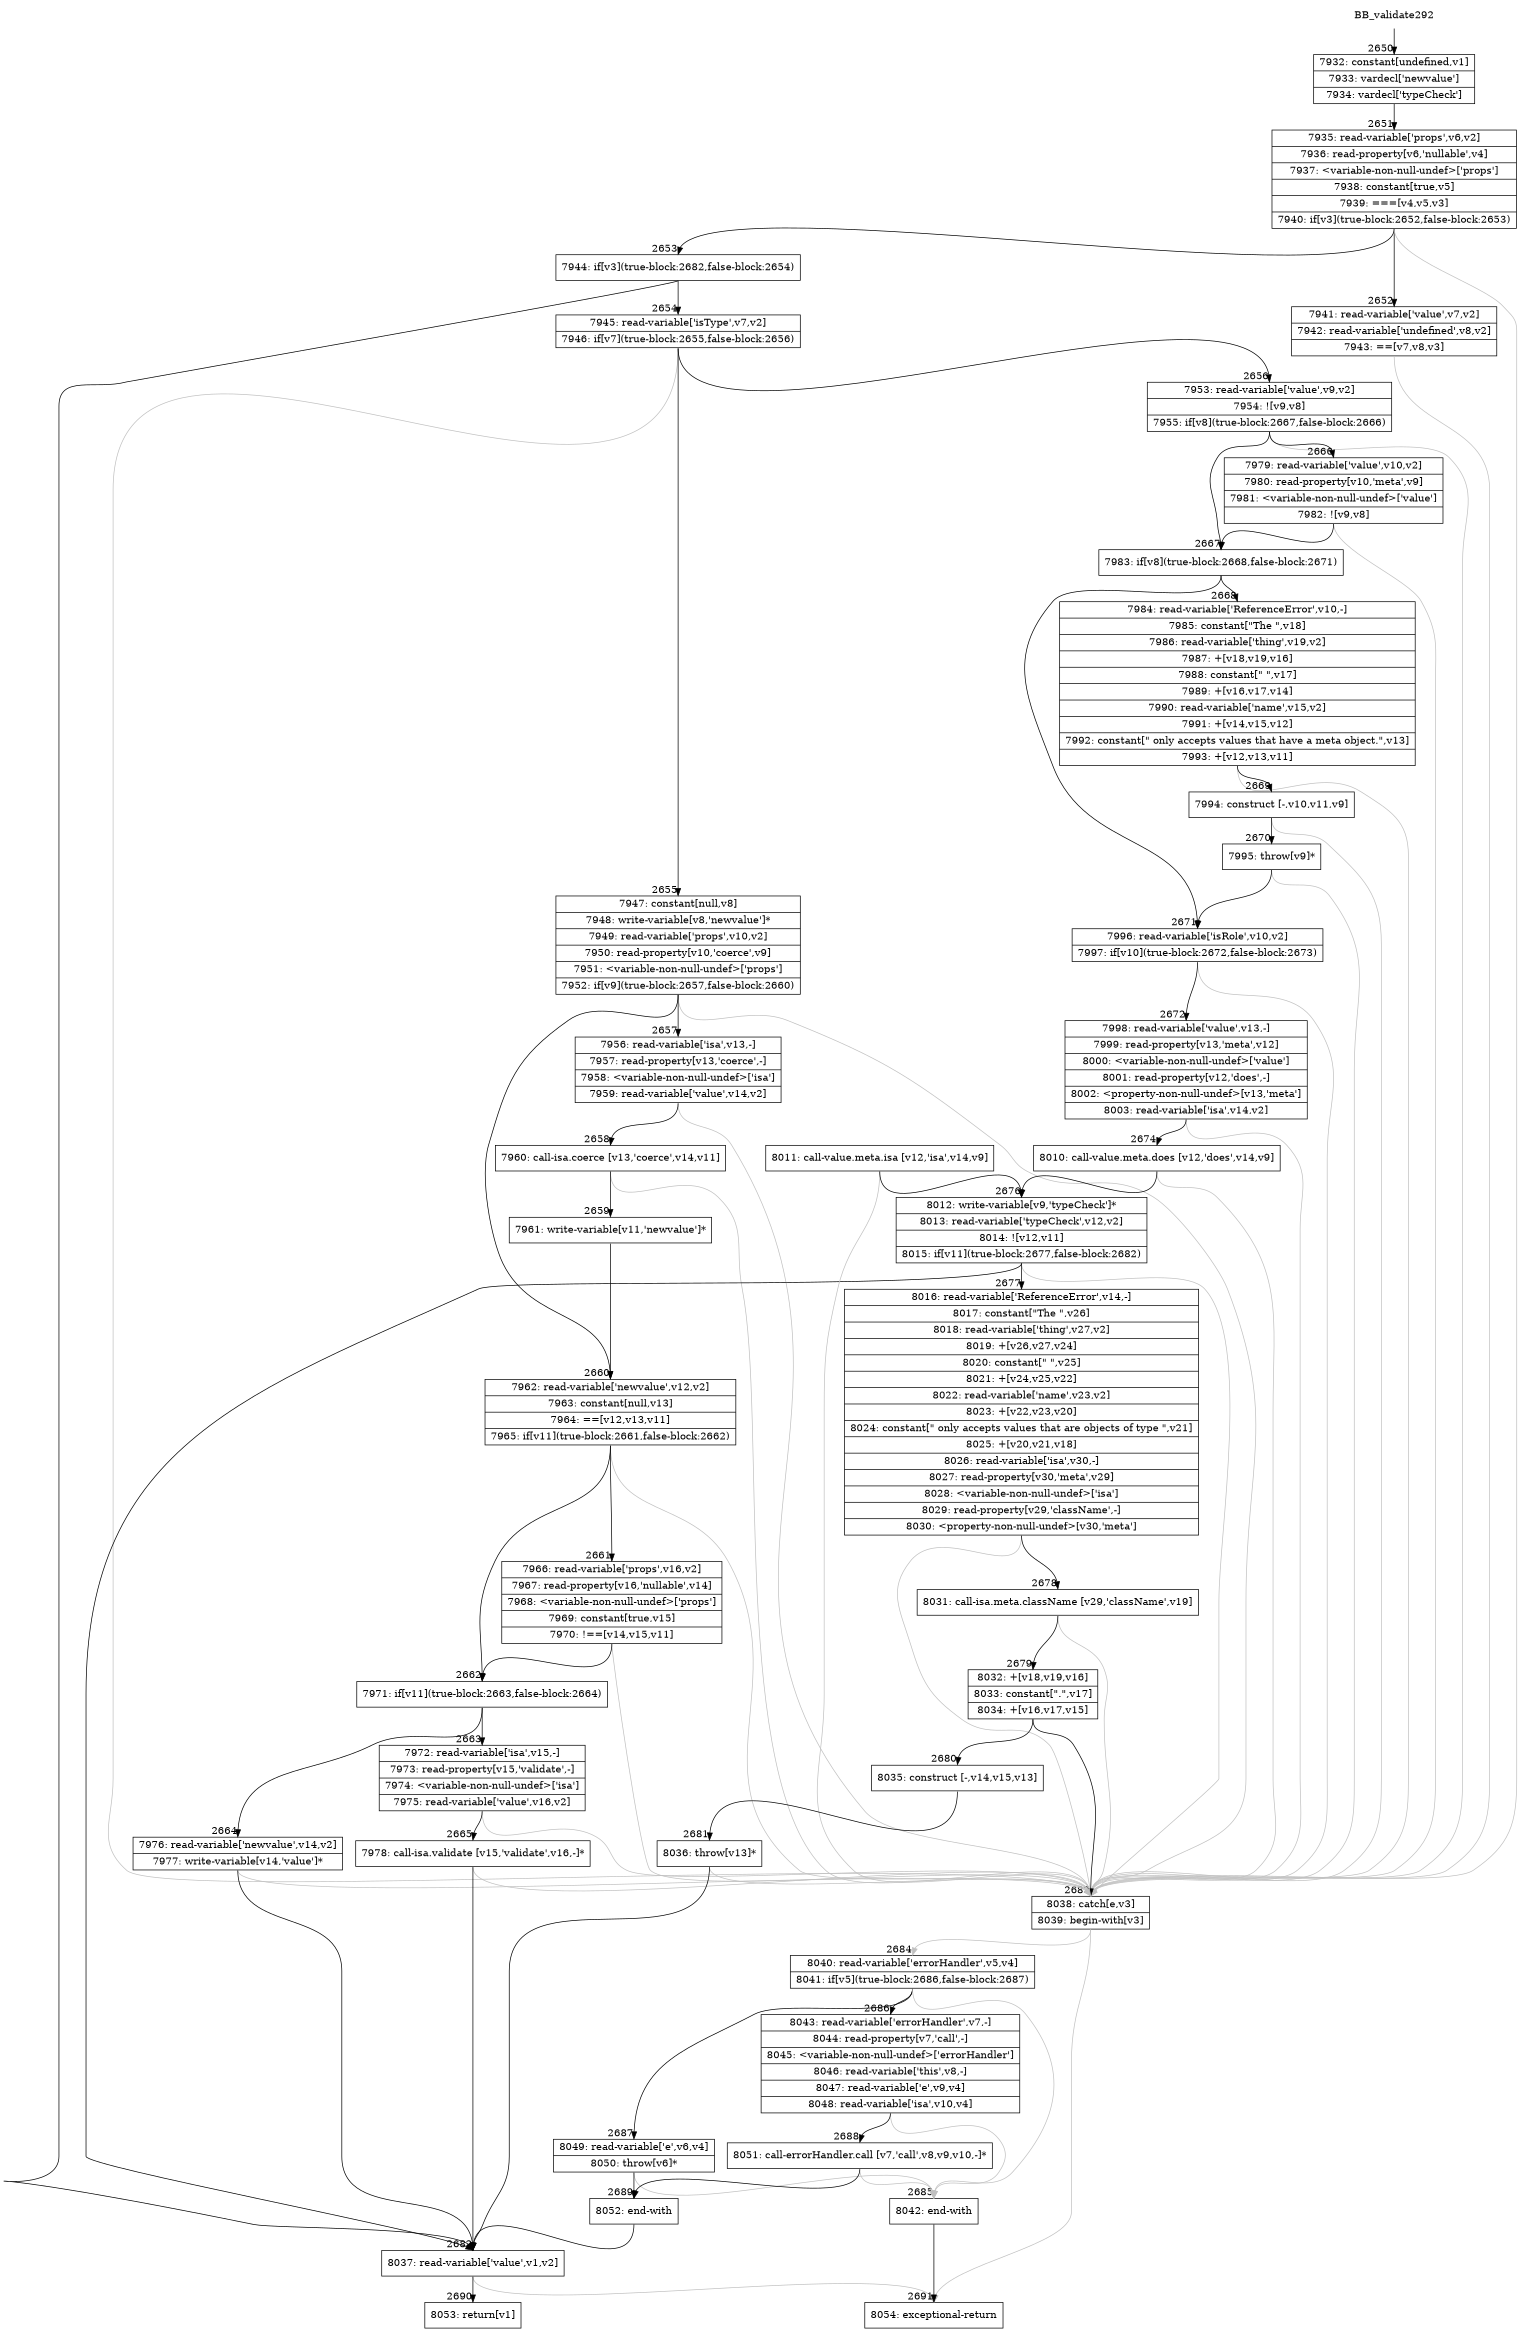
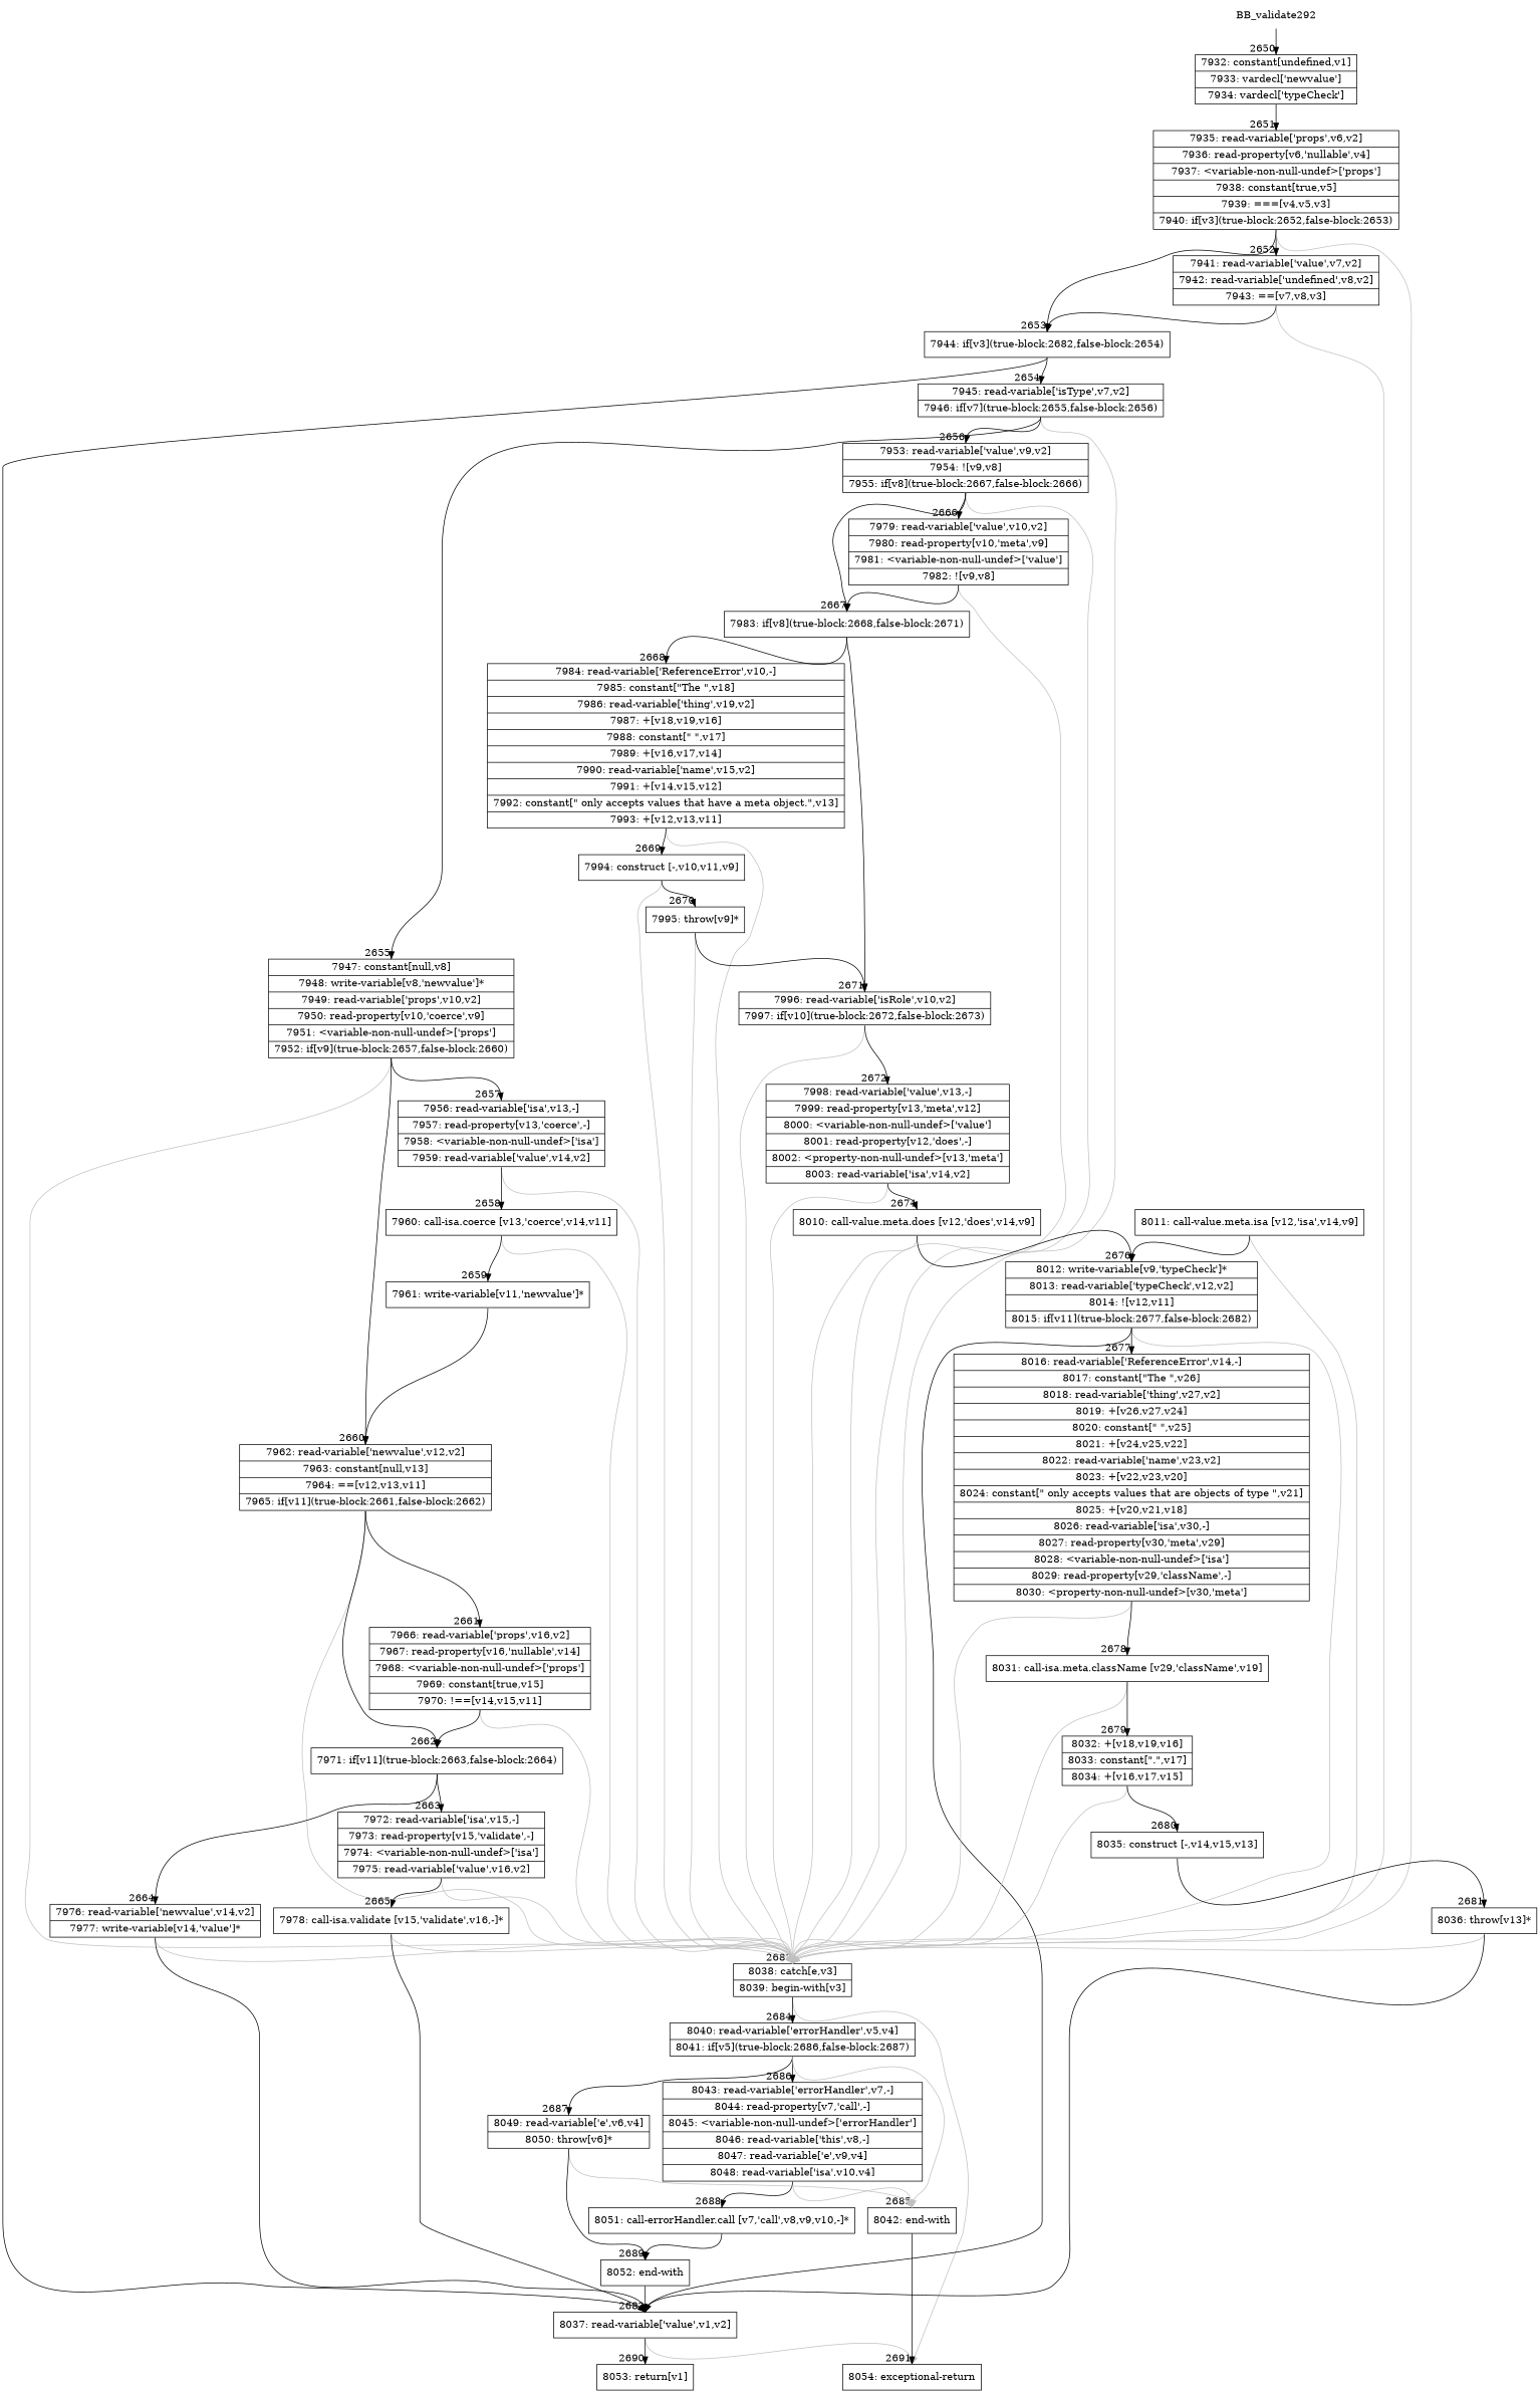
  digraph {
    rankdir=TD
    node [shape=record]
    edge [headport=n tailport=s]
    n1 [label=BB_validate292 shape=none]
    n2 [label="{7932: constant[undefined,v1]|7933: vardecl['newvalue']|7934: vardecl['typeCheck']}"]
    n3 [label="{7935: read-variable['props',v6,v2]|7936: read-property[v6,'nullable',v4]|7937: \<variable-non-null-undef\>['props']|7938: constant[true,v5]|7939: ===[v4,v5,v3]|7940: if[v3](true-block:2652,false-block:2653)}"]
    n4 [label="{7944: if[v3](true-block:2682,false-block:2654)}"]
    n5 [label="{7941: read-variable['value',v7,v2]|7942: read-variable['undefined',v8,v2]|7943: ==[v7,v8,v3]}"]
    n6 [label="{8038: catch[e,v3]|8039: begin-with[v3]}"]
    n7 [label="{8037: read-variable['value',v1,v2]}"]
    n8 [label="{7945: read-variable['isType',v7,v2]|7946: if[v7](true-block:2655,false-block:2656)}"]
    n9 [label="{8054: exceptional-return}"]
    n10 [label="{8040: read-variable['errorHandler',v5,v4]|8041: if[v5](true-block:2686,false-block:2687)}"]
    n11 [label="{8053: return[v1]}"]
    n12 [label="{7947: constant[null,v8]|7948: write-variable[v8,'newvalue']*|7949: read-variable['props',v10,v2]|7950: read-property[v10,'coerce',v9]|7951: \<variable-non-null-undef\>['props']|7952: if[v9](true-block:2657,false-block:2660)}"]
    n13 [label="{7953: read-variable['value',v9,v2]|7954: ![v9,v8]|7955: if[v8](true-block:2667,false-block:2666)}"]
    n14 [label="{8043: read-variable['errorHandler',v7,-]|8044: read-property[v7,'call',-]|8045: \<variable-non-null-undef\>['errorHandler']|8046: read-variable['this',v8,-]|8047: read-variable['e',v9,v4]|8048: read-variable['isa',v10,v4]}"]
    n15 [label="{8049: read-variable['e',v6,v4]|8050: throw[v6]*}"]
    n16 [label="{8042: end-with}"]
    n17 [label="{7956: read-variable['isa',v13,-]|7957: read-property[v13,'coerce',-]|7958: \<variable-non-null-undef\>['isa']|7959: read-variable['value',v14,v2]}"]
    n18 [label="{7962: read-variable['newvalue',v12,v2]|7963: constant[null,v13]|7964: ==[v12,v13,v11]|7965: if[v11](true-block:2661,false-block:2662)}"]
    n19 [label="{7983: if[v8](true-block:2668,false-block:2671)}"]
    n20 [label="{7979: read-variable['value',v10,v2]|7980: read-property[v10,'meta',v9]|7981: \<variable-non-null-undef\>['value']|7982: ![v9,v8]}"]
    n21 [label="{7960: call-isa.coerce [v13,'coerce',v14,v11]}"]
    n22 [label="{7971: if[v11](true-block:2663,false-block:2664)}"]
    n23 [label="{7966: read-variable['props',v16,v2]|7967: read-property[v16,'nullable',v14]|7968: \<variable-non-null-undef\>['props']|7969: constant[true,v15]|7970: !==[v14,v15,v11]}"]
    n24 [label="{7984: read-variable['ReferenceError',v10,-]|7985: constant[\"The \",v18]|7986: read-variable['thing',v19,v2]|7987: +[v18,v19,v16]|7988: constant[\" \",v17]|7989: +[v16,v17,v14]|7990: read-variable['name',v15,v2]|7991: +[v14,v15,v12]|7992: constant[\" only accepts values that have a meta object.\",v13]|7993: +[v12,v13,v11]}"]
    n25 [label="{7996: read-variable['isRole',v10,v2]|7997: if[v10](true-block:2672,false-block:2673)}"]
    n26 [label="{7961: write-variable[v11,'newvalue']*}"]
    n27 [label="{7972: read-variable['isa',v15,-]|7973: read-property[v15,'validate',-]|7974: \<variable-non-null-undef\>['isa']|7975: read-variable['value',v16,v2]}"]
    n28 [label="{7976: read-variable['newvalue',v14,v2]|7977: write-variable[v14,'value']*}"]
    n29 [label="{7994: construct [-,v10,v11,v9]}"]
    n30 [label="{7998: read-variable['value',v13,-]|7999: read-property[v13,'meta',v12]|8000: \<variable-non-null-undef\>['value']|8001: read-property[v12,'does',-]|8002: \<property-non-null-undef\>[v13,'meta']|8003: read-variable['isa',v14,v2]}"]
    n31 [label="{7978: call-isa.validate [v15,'validate',v16,-]*}"]
    n32 [label="{7995: throw[v9]*}"]
    n33 [label="{8010: call-value.meta.does [v12,'does',v14,v9]}"]
    n34 [label="{8012: write-variable[v9,'typeCheck']*|8013: read-variable['typeCheck',v12,v2]|8014: ![v12,v11]|8015: if[v11](true-block:2677,false-block:2682)}"]
    n35 [label="{8011: call-value.meta.isa [v12,'isa',v14,v9]}"]
    n36 [label="{8016: read-variable['ReferenceError',v14,-]|8017: constant[\"The \",v26]|8018: read-variable['thing',v27,v2]|8019: +[v26,v27,v24]|8020: constant[\" \",v25]|8021: +[v24,v25,v22]|8022: read-variable['name',v23,v2]|8023: +[v22,v23,v20]|8024: constant[\" only accepts values that are objects of type \",v21]|8025: +[v20,v21,v18]|8026: read-variable['isa',v30,-]|8027: read-property[v30,'meta',v29]|8028: \<variable-non-null-undef\>['isa']|8029: read-property[v29,'className',-]|8030: \<property-non-null-undef\>[v30,'meta']}"]
    n37 [label="{8031: call-isa.meta.className [v29,'className',v19]}"]
    n38 [label="{8032: +[v18,v19,v16]|8033: constant[\".\",v17]|8034: +[v16,v17,v15]}"]
    n39 [label="{8035: construct [-,v14,v15,v13]}"]
    n40 [label="{8036: throw[v13]*}"]
    n41 [label="{8051: call-errorHandler.call [v7,'call',v8,v9,v10,-]*}"]
    n42 [label="{8052: end-with}"]
    n1 -> n2 [headlabel="    2650"]
    n2 -> n3 [headlabel="      2651"]
    n3 -> n4 [headlabel="      2653"]
    n3 -> n5 [headlabel="      2652"]
    n3 -> n6 [color=gray headlabel="      2683"]
    n4 -> n7 [headlabel="      2682"]
    n4 -> n8 [headlabel="      2654"]
+   n5 -> n4
    n5 -> n6 [color=gray]
    n6 -> n9 [color=gray]
-   n6 -> n10 [headlabel="      2684" color=gray]
+   n6 -> n10 [headlabel="      2684"]
    n7 -> n9 [color=gray headlabel="      2691"]
    n7 -> n11 [headlabel="      2690"]
    n8 -> n6 [color=gray]
    n8 -> n12 [headlabel="      2655"]
    n8 -> n13 [headlabel="      2656"]
    n10 -> n14 [headlabel="      2686"]
    n10 -> n15 [headlabel="      2687"]
    n10 -> n16 [color=gray headlabel="      2685"]
    n12 -> n6 [color=gray]
    n12 -> n17 [headlabel="      2657"]
    n12 -> n18 [headlabel="      2660"]
    n13 -> n6 [color=gray]
    n13 -> n19 [headlabel="      2667"]
    n13 -> n20 [headlabel="      2666"]
    n14 -> n16 [color=gray]
    n14 -> n41 [headlabel="      2688"]
    n15 -> n16 [color=gray]
    n15 -> n42 [headlabel="      2689"]
    n16 -> n9
    n17 -> n6 [color=gray]
    n17 -> n21 [headlabel="      2658"]
    n18 -> n6 [color=gray]
    n18 -> n22 [headlabel="      2662"]
    n18 -> n23 [headlabel="      2661"]
    n19 -> n24 [headlabel="      2668"]
    n19 -> n25 [headlabel="      2671"]
    n20 -> n6 [color=gray]
    n20 -> n19
    n21 -> n6 [color=gray]
    n21 -> n26 [headlabel="      2659"]
    n22 -> n27 [headlabel="      2663"]
    n22 -> n28 [headlabel="      2664"]
    n23 -> n6 [color=gray]
    n23 -> n22
    n24 -> n6 [color=gray]
    n24 -> n29 [headlabel="      2669"]
    n25 -> n6 [color=gray]
    n25 -> n30 [headlabel="      2672"]
    n26 -> n18
    n27 -> n6 [color=gray]
    n27 -> n31 [headlabel="      2665"]
    n28 -> n6 [color=gray]
    n28 -> n7
    n29 -> n6 [color=gray]
    n29 -> n32 [headlabel="      2670"]
    n30 -> n6 [color=gray]
    n30 -> n33 [headlabel="      2674"]
    n31 -> n6 [color=gray]
    n31 -> n7
    n32 -> n6 [color=gray]
    n32 -> n25
    n33 -> n6 [color=gray]
    n33 -> n34 [headlabel="      2676"]
    n34 -> n6 [color=gray]
    n34 -> n7
    n34 -> n36 [headlabel="      2677"]
    n35 -> n6 [color=gray]
    n35 -> n34
    n36 -> n6 [color=gray]
    n36 -> n37 [headlabel="      2678"]
    n37 -> n6 [color=gray]
    n37 -> n38 [headlabel="      2679"]
-   n38 -> n6 [color=black]
+   n38 -> n6 [color=gray]
    n38 -> n39 [headlabel="      2680"]
    n39 -> n40 [headlabel="      2681"]
    n40 -> n6 [color=gray]
    n40 -> n7
-   n41 -> n16 [color=gray]
    n41 -> n42
    n42 -> n7
  }
